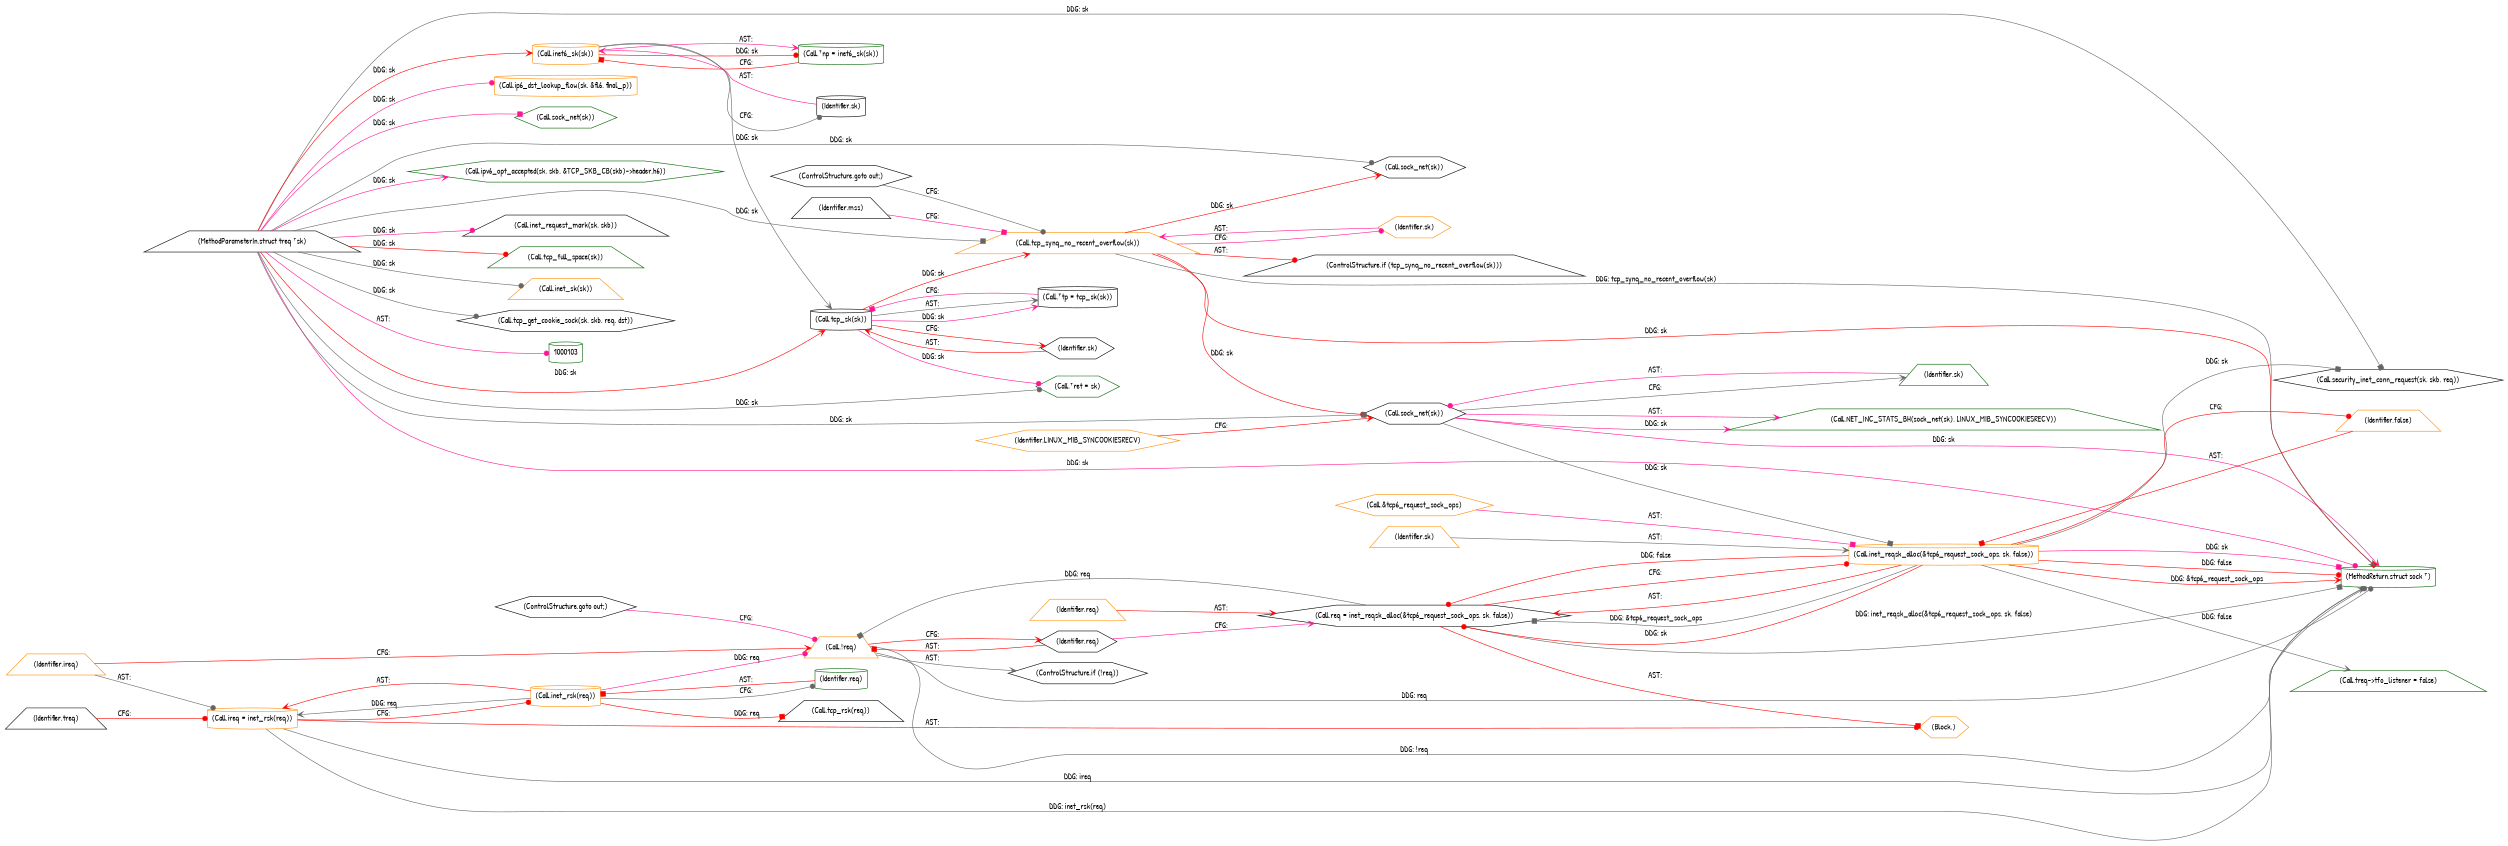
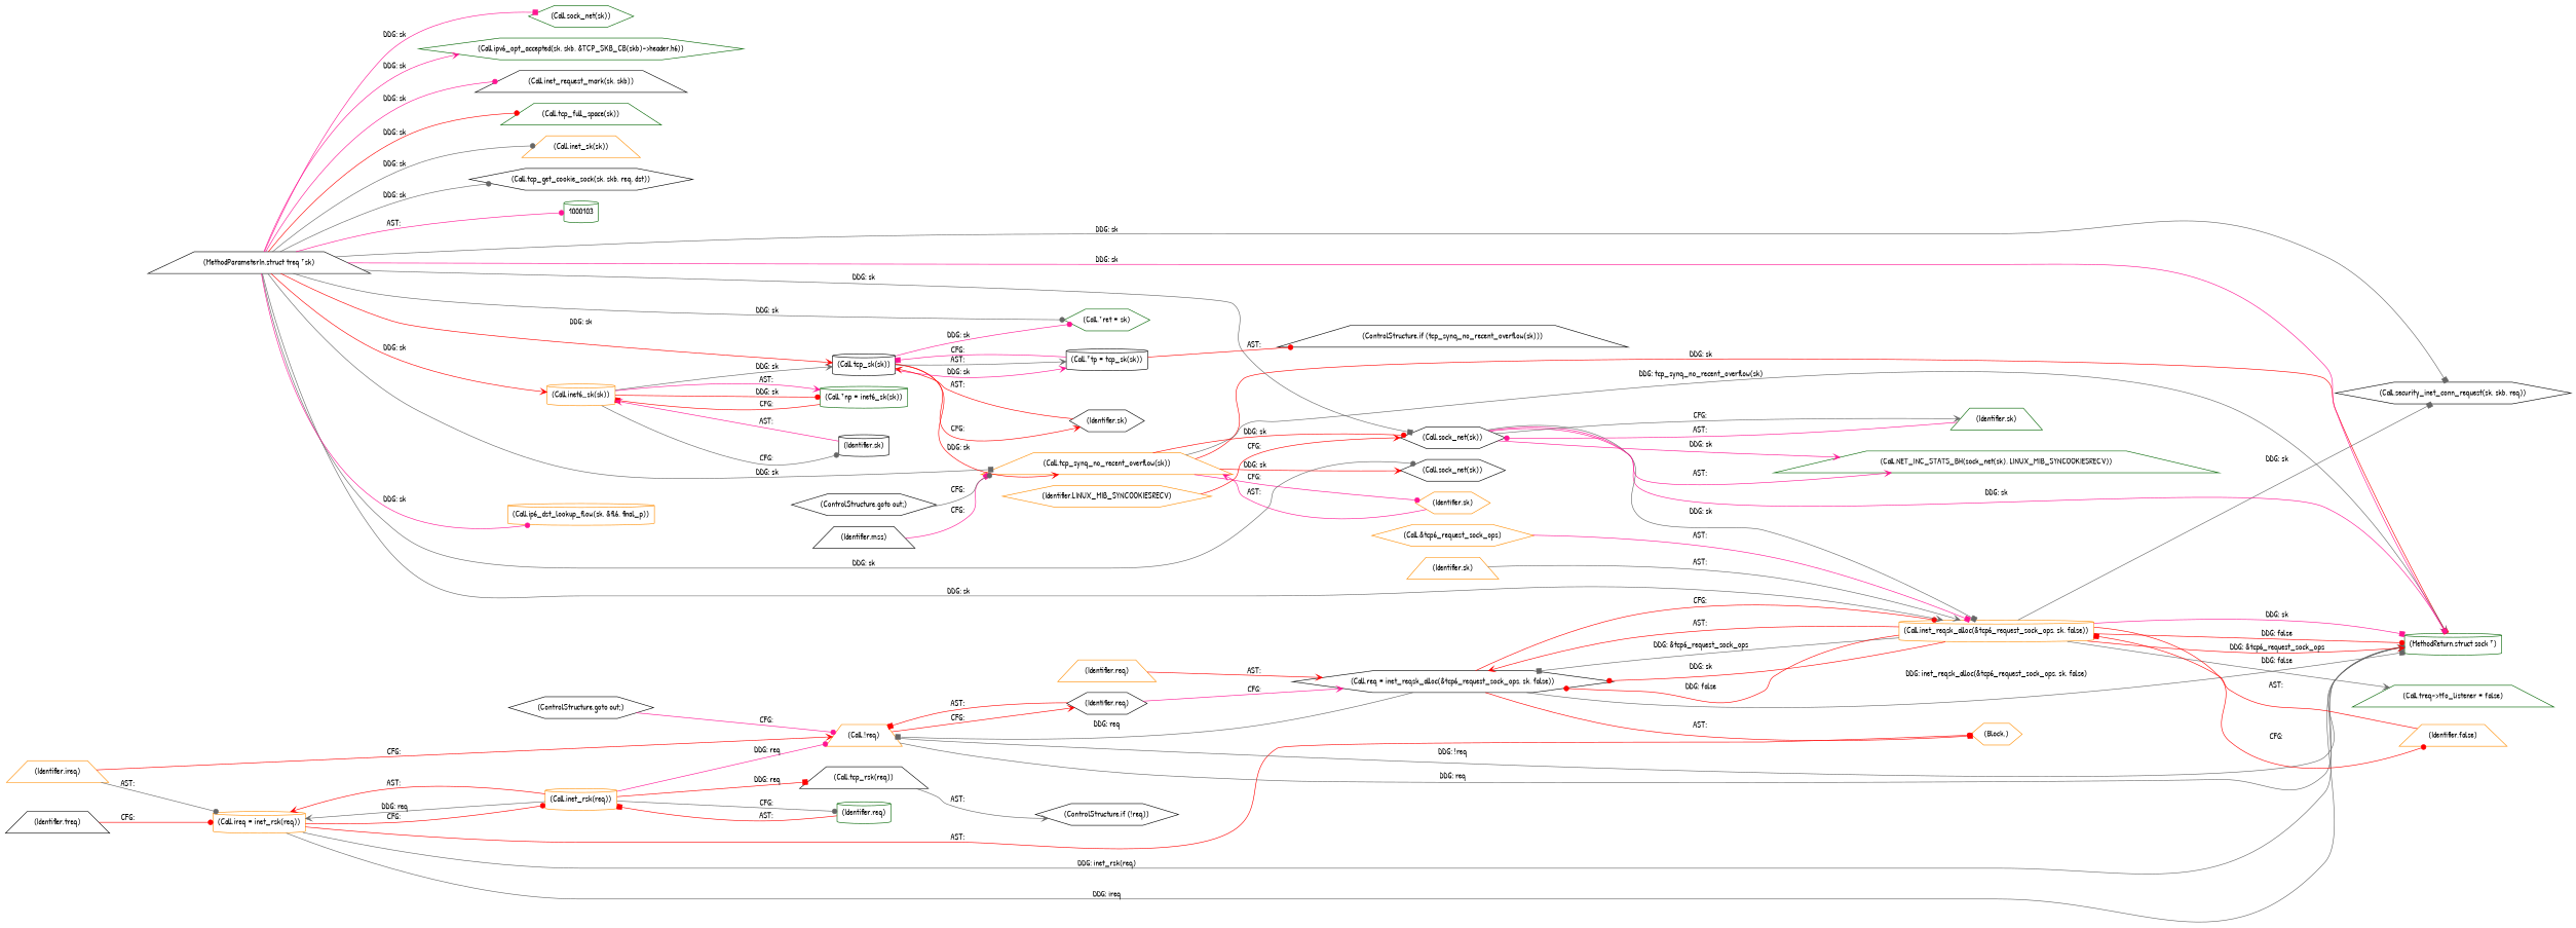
  digraph {
    fontname="Patrick Hand"
    rankdir=LR
    node [color=black fontname="Patrick Hand" shape=hexagon]
    edge [arrowhead=dot color=red fontname="Patrick Hand"]
    n1 [color=darkorange label="(Call,ireq = inet_rsk(req))" shape=cylinder]
    n2 [color=darkorange label="(Call,inet_rsk(req))" shape=cylinder]
    n3 [color=darkgreen label="(MethodReturn,struct sock *)" shape=cylinder]
    n4 [color=darkorange label="(Block,)"]
    n5 [color=darkgreen label="(Identifier,req)" shape=cylinder]
    n6 [label="(Call,tcp_rsk(req))" shape=trapezium]
    n7 [color=darkorange label="(Call,!req)" shape=trapezium]
    n8 [label="(Identifier,req)"]
    n9 [label="(ControlStructure,if (!req))"]
    n10 [label="(Call,req = inet_reqsk_alloc(&tcp6_request_sock_ops, sk, false))"]
    n11 [color=darkorange label="(Call,inet_reqsk_alloc(&tcp6_request_sock_ops, sk, false))" shape=cylinder]
    n12 [color=darkgreen label="(Call,treq->tfo_listener = false)" shape=trapezium]
    n13 [color=darkorange label="(Identifier,false)" shape=trapezium]
    n14 [label="(Call,security_inet_conn_request(sk, skb, req))"]
    n15 [label="(Call,sock_net(sk))"]
    n16 [color=darkgreen label="(Call,NET_INC_STATS_BH(sock_net(sk), LINUX_MIB_SYNCOOKIESRECV))" shape=trapezium]
    n17 [color=darkgreen label="(Identifier,sk)" shape=trapezium]
    n18 [color=darkorange label="(Call,tcp_synq_no_recent_overflow(sk))" shape=trapezium]
    n19 [color=darkorange label="(Identifier,sk)"]
    n20 [label="(ControlStructure,if (tcp_synq_no_recent_overflow(sk)))" shape=trapezium]
    n21 [label="(Call,sock_net(sk))"]
    n22 [label="(MethodParameterIn,struct treq *sk)" shape=trapezium]
    n23 [label="(Call,tcp_sk(sk))" shape=cylinder]
    n24 [color=darkorange label="(Call,inet6_sk(sk))" shape=cylinder]
    n25 [color=darkorange label="(Call,ip6_dst_lookup_flow(sk, &fl6, final_p))" shape=cylinder]
    n26 [color=darkgreen label="(Call,*ret = sk)"]
    n27 [color=darkgreen label="(Call,sock_net(sk))"]
    n28 [color=darkgreen label="(Call,ipv6_opt_accepted(sk, skb, &TCP_SKB_CB(skb)->header.h6))"]
    n29 [label="(Call,inet_request_mark(sk, skb))" shape=trapezium]
    n30 [color=darkgreen label="(Call,tcp_full_space(sk))" shape=trapezium]
    n31 [color=darkorange label="(Call,inet_sk(sk))" shape=trapezium]
    n32 [label="(Call,tcp_get_cookie_sock(sk, skb, req, dst))"]
    1000103 [color=darkgreen shape=cylinder]
    n34 [label="(Identifier,sk)"]
    n35 [label="(Call,*tp = tcp_sk(sk))" shape=cylinder]
    n36 [color=darkgreen label="(Call,*np = inet6_sk(sk))" shape=cylinder]
    n37 [label="(Identifier,sk)" shape=cylinder]
    n38 [label="(Identifier,mss)" shape=trapezium]
    n39 [label="(Identifier,treq)" shape=trapezium]
    n40 [label="(ControlStructure,goto out;)"]
    n41 [color=darkorange label="(Identifier,ireq)" shape=trapezium]
    n42 [color=darkorange label="(Call,&tcp6_request_sock_ops)"]
    n43 [color=darkorange label="(Identifier,LINUX_MIB_SYNCOOKIESRECV)"]
    n44 [label="(ControlStructure,goto out;)"]
    n45 [color=darkorange label="(Identifier,sk)" shape=trapezium]
    n46 [color=darkorange label="(Identifier,req)" shape=trapezium]
    n1 -> n2 [label="CFG: "]
    n1 -> n3 [arrowhead=vee color=gray40 label="DDG: inet_rsk(req)"]
    n1 -> n3 [color=gray40 label="DDG: ireq"]
    n1 -> n4 [label="AST: "]
    n2 -> n1 [arrowhead=vee label="AST: "]
    n2 -> n1 [arrowhead=vee color=gray40 label="DDG: req"]
    n2 -> n5 [color=gray40 label="CFG: "]
    n2 -> n6 [arrowhead=box label="DDG: req"]
    n2 -> n7 [color=deeppink label="DDG: req"]
    n5 -> n2 [arrowhead=box label="AST: "]
    n7 -> n3 [color=gray40 label="DDG: !req"]
    n7 -> n3 [color=gray40 label="DDG: req"]
    n7 -> n8 [arrowhead=vee label="CFG: "]
-   n7 -> n9 [arrowhead=vee color=gray40 label="AST: "]
+   n6 -> n9 [arrowhead=vee color=gray40 label="AST: "]
    n8 -> n7 [arrowhead=box label="AST: "]
    n8 -> n10 [arrowhead=vee color=deeppink label="CFG: "]
    n10 -> n3 [arrowhead=box color=gray40 label="DDG: inet_reqsk_alloc(&tcp6_request_sock_ops, sk, false)"]
    n10 -> n4 [arrowhead=box label="AST: "]
    n10 -> n7 [arrowhead=box color=gray40 label="DDG: req"]
    n10 -> n11 [label="CFG: "]
    n11 -> n3 [arrowhead=box color=deeppink label="DDG: sk"]
    n11 -> n3 [label="DDG: false"]
    n11 -> n3 [arrowhead=vee label="DDG: &tcp6_request_sock_ops"]
    n11 -> n10 [arrowhead=vee label="AST: "]
    n11 -> n10 [arrowhead=box color=gray40 label="DDG: &tcp6_request_sock_ops"]
    n11 -> n10 [label="DDG: sk"]
    n11 -> n10 [label="DDG: false"]
    n11 -> n12 [arrowhead=vee color=gray40 label="DDG: false"]
    n11 -> n13 [label="CFG: "]
    n11 -> n14 [arrowhead=box color=gray40 label="DDG: sk"]
    n13 -> n11 [arrowhead=box label="AST: "]
    n15 -> n3 [arrowhead=vee color=deeppink label="DDG: sk"]
    n15 -> n11 [arrowhead=box color=gray40 label="DDG: sk"]
    n15 -> n16 [arrowhead=vee color=deeppink label="AST: "]
    n15 -> n16 [arrowhead=vee color=deeppink label="DDG: sk"]
    n15 -> n17 [arrowhead=vee color=gray40 label="CFG: "]
    n17 -> n15 [color=deeppink label="AST: "]
    n18 -> n3 [arrowhead=box label="DDG: sk"]
    n18 -> n3 [arrowhead=vee color=gray40 label="DDG: tcp_synq_no_recent_overflow(sk)"]
    n18 -> n15 [label="DDG: sk"]
    n18 -> n19 [color=deeppink label="CFG: "]
-   n18 -> n20 [label="AST: "]
+   n35 -> n20 [label="AST: "]
    n18 -> n21 [arrowhead=vee label="DDG: sk"]
    n19 -> n18 [arrowhead=vee color=deeppink label="AST: "]
    n22 -> n3 [color=deeppink label="DDG: sk"]
+   n22 -> n11 [arrowhead=vee color=gray40 label="DDG: sk"]
    n22 -> n14 [arrowhead=box color=gray40 label="DDG: sk"]
    n22 -> n15 [arrowhead=box color=gray40 label="DDG: sk"]
    n22 -> n18 [arrowhead=box color=gray40 label="DDG: sk"]
    n22 -> n21 [color=gray40 label="DDG: sk"]
    n22 -> n23 [arrowhead=vee label="DDG: sk"]
    n22 -> n24 [arrowhead=vee label="DDG: sk"]
    n22 -> n25 [color=deeppink label="DDG: sk"]
    n22 -> n26 [color=gray40 label="DDG: sk"]
    n22 -> n27 [arrowhead=box color=deeppink label="DDG: sk"]
    n22 -> n28 [arrowhead=vee color=deeppink label="DDG: sk"]
    n22 -> n29 [color=deeppink label="DDG: sk"]
    n22 -> n30 [label="DDG: sk"]
    n22 -> n31 [color=gray40 label="DDG: sk"]
    n22 -> n32 [color=gray40 label="DDG: sk"]
    n22 -> 1000103 [color=deeppink label="AST: "]
    n23 -> n18 [arrowhead=vee label="DDG: sk"]
    n23 -> n26 [color=deeppink label="DDG: sk"]
    n23 -> n34 [arrowhead=vee label="CFG: "]
    n23 -> n35 [arrowhead=vee color=gray40 label="AST: "]
    n23 -> n35 [arrowhead=vee color=deeppink label="DDG: sk"]
    n24 -> n23 [arrowhead=vee color=gray40 label="DDG: sk"]
    n24 -> n36 [arrowhead=vee color=deeppink label="AST: "]
    n24 -> n36 [label="DDG: sk"]
    n24 -> n37 [color=gray40 label="CFG: "]
    n34 -> n23 [arrowhead=vee label="AST: "]
    n35 -> n23 [arrowhead=box color=deeppink label="CFG: "]
    n36 -> n24 [arrowhead=box label="CFG: "]
    n37 -> n24 [arrowhead=vee color=deeppink label="AST: "]
    n38 -> n18 [arrowhead=box color=deeppink label="CFG: "]
    n39 -> n1 [label="CFG: "]
    n40 -> n18 [color=gray40 label="CFG: "]
    n41 -> n1 [color=gray40 label="AST: "]
    n41 -> n7 [arrowhead=vee label="CFG: "]
    n42 -> n11 [arrowhead=box color=deeppink label="AST: "]
    n43 -> n15 [arrowhead=vee label="CFG: "]
    n44 -> n7 [color=deeppink label="CFG: "]
    n45 -> n11 [arrowhead=vee color=gray40 label="AST: "]
    n46 -> n10 [arrowhead=vee label="AST: "]
  }
